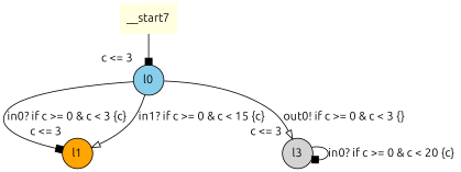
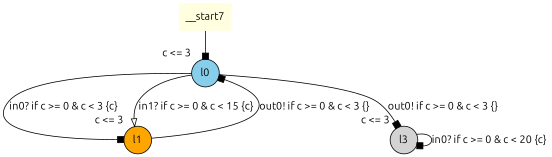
  digraph {
    fontname=Ubuntu
    node [fontname=Ubuntu shape=circle style=filled margin=0 xlabel="c <= 3"]
    edge [arrowhead=box fontname=Ubuntu]
    n1 [fillcolor=lightyellow label=__start7 shape=none margin="" xlabel=""]
    n2 [fillcolor=skyblue label=l0]
    n3 [fillcolor=orange label=l1]
    n4 [fillcolor=lightgrey label=l3]
    n1 -> n2
    n2 -> n3 [label="in0? if c >= 0 & c < 3 {c} "]
    n2 -> n3 [arrowhead=onormal label="in1? if c >= 0 & c < 15 {c} "]
-   n2 -> n4 [arrowhead=onormal label="out0! if c >= 0 & c < 3 {} "]
+   n2 -> n4 [label="out0! if c >= 0 & c < 3 {} "]
+   n3 -> n2 [label="out0! if c >= 0 & c < 3 {} "]
    n4 -> n4 [label="in0? if c >= 0 & c < 20 {c} "]
  }
